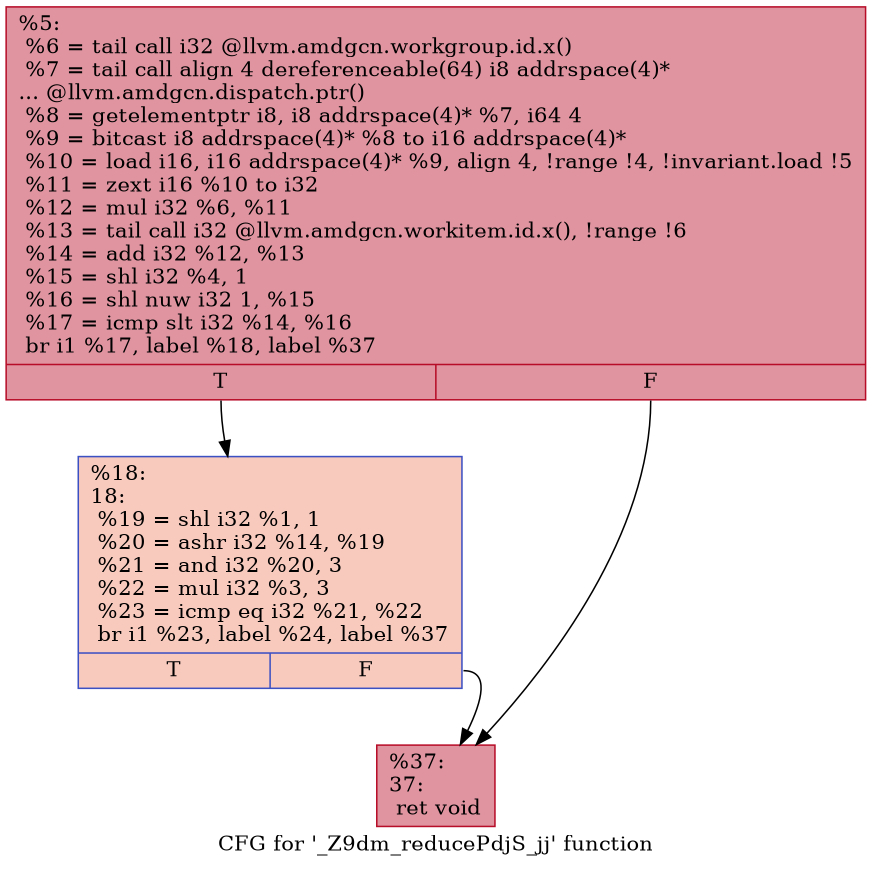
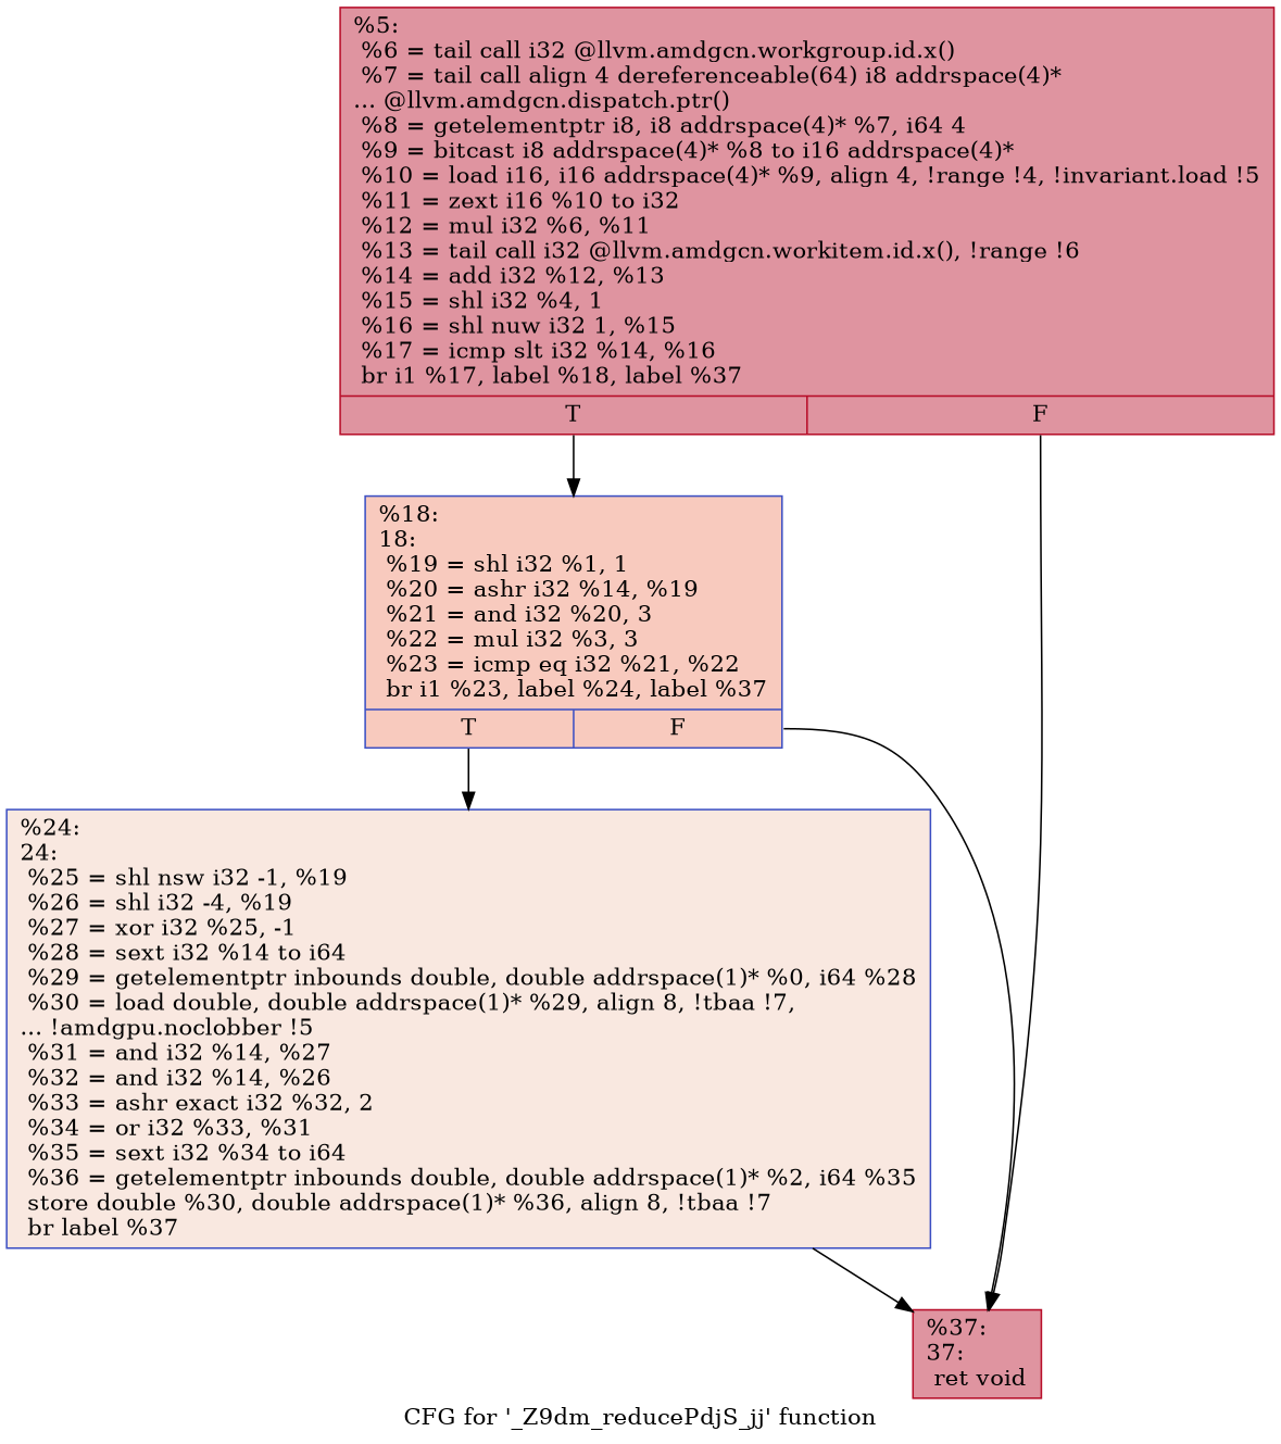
  digraph {
    label="CFG for '_Z9dm_reducePdjS_jj' function"
    node [color="#b70d28ff" fillcolor="#b70d2870" shape=record style=filled]
    edge [tailport=s0]
    n1 [label="{%5:\l  %6 = tail call i32 @llvm.amdgcn.workgroup.id.x()\l  %7 = tail call align 4 dereferenceable(64) i8 addrspace(4)*\l... @llvm.amdgcn.dispatch.ptr()\l  %8 = getelementptr i8, i8 addrspace(4)* %7, i64 4\l  %9 = bitcast i8 addrspace(4)* %8 to i16 addrspace(4)*\l  %10 = load i16, i16 addrspace(4)* %9, align 4, !range !4, !invariant.load !5\l  %11 = zext i16 %10 to i32\l  %12 = mul i32 %6, %11\l  %13 = tail call i32 @llvm.amdgcn.workitem.id.x(), !range !6\l  %14 = add i32 %12, %13\l  %15 = shl i32 %4, 1\l  %16 = shl nuw i32 1, %15\l  %17 = icmp slt i32 %14, %16\l  br i1 %17, label %18, label %37\l|{<s0>T|<s1>F}}"]
    n2 [color="#3d50c3ff" fillcolor="#ef886b70" label="{%18:\l18:                                               \l  %19 = shl i32 %1, 1\l  %20 = ashr i32 %14, %19\l  %21 = and i32 %20, 3\l  %22 = mul i32 %3, 3\l  %23 = icmp eq i32 %21, %22\l  br i1 %23, label %24, label %37\l|{<s0>T|<s1>F}}"]
    n3 [label="{%37:\l37:                                               \l  ret void\l}"]
+   n4 [color="#3d50c3ff" fillcolor="#f1ccb870" label="{%24:\l24:                                               \l  %25 = shl nsw i32 -1, %19\l  %26 = shl i32 -4, %19\l  %27 = xor i32 %25, -1\l  %28 = sext i32 %14 to i64\l  %29 = getelementptr inbounds double, double addrspace(1)* %0, i64 %28\l  %30 = load double, double addrspace(1)* %29, align 8, !tbaa !7,\l... !amdgpu.noclobber !5\l  %31 = and i32 %14, %27\l  %32 = and i32 %14, %26\l  %33 = ashr exact i32 %32, 2\l  %34 = or i32 %33, %31\l  %35 = sext i32 %34 to i64\l  %36 = getelementptr inbounds double, double addrspace(1)* %2, i64 %35\l  store double %30, double addrspace(1)* %36, align 8, !tbaa !7\l  br label %37\l}"]
    n1 -> n2
    n1 -> n3 [tailport=s1]
    n2 -> n3 [tailport=s1]
+   n2 -> n4
+   n4 -> n3 [tailport=""]
  }
